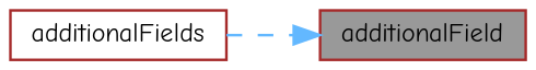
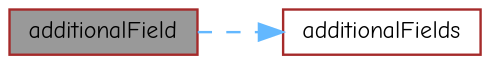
  digraph {
    rankdir=LR
    fontname="Comic Neue"
    node [color=brown fontname="Comic Neue" fontsize=10 shape=box style=filled]
    n1 [fillcolor=grey60 fontcolor=black height=0.2 label=additionalField width=0.4]
    n2 [fillcolor=white height=0.2 label=additionalFields width=0.4]
-   n2 -> n1 [color=steelblue1 fontname="Comic Neue" fontsize=10 labelfontname=Helvetica labelfontsize=10 style=dashed]
+   n1 -> n2 [color=steelblue1 fontname="Comic Neue" fontsize=10 labelfontname=Helvetica labelfontsize=10 style=dashed]
  }
